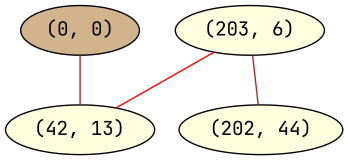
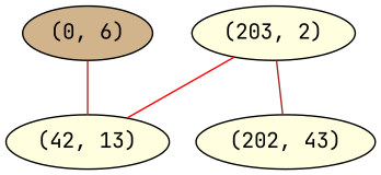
  graph {
    fontname="JetBrains Mono"
    node [fillcolor=lightyellow fontname="JetBrains Mono" style=filled]
    edge [color=brown fontname="JetBrains Mono" weight=1]
    n1 [label="(42, 13)"]
-   "(0, 0)" [fillcolor=tan]
-   "(203, 6)"
-   "(202, 44)"
+   "(0, 0)" [fillcolor=tan label="(0, 6)"]
+   "(203, 6)" [label="(203, 2)"]
+   "(202, 44)" [label="(202, 43)"]
    "(0, 0)" -- n1 [weight=4]
    "(203, 6)" -- n1 [color=red]
    "(203, 6)" -- "(202, 44)"
  }
